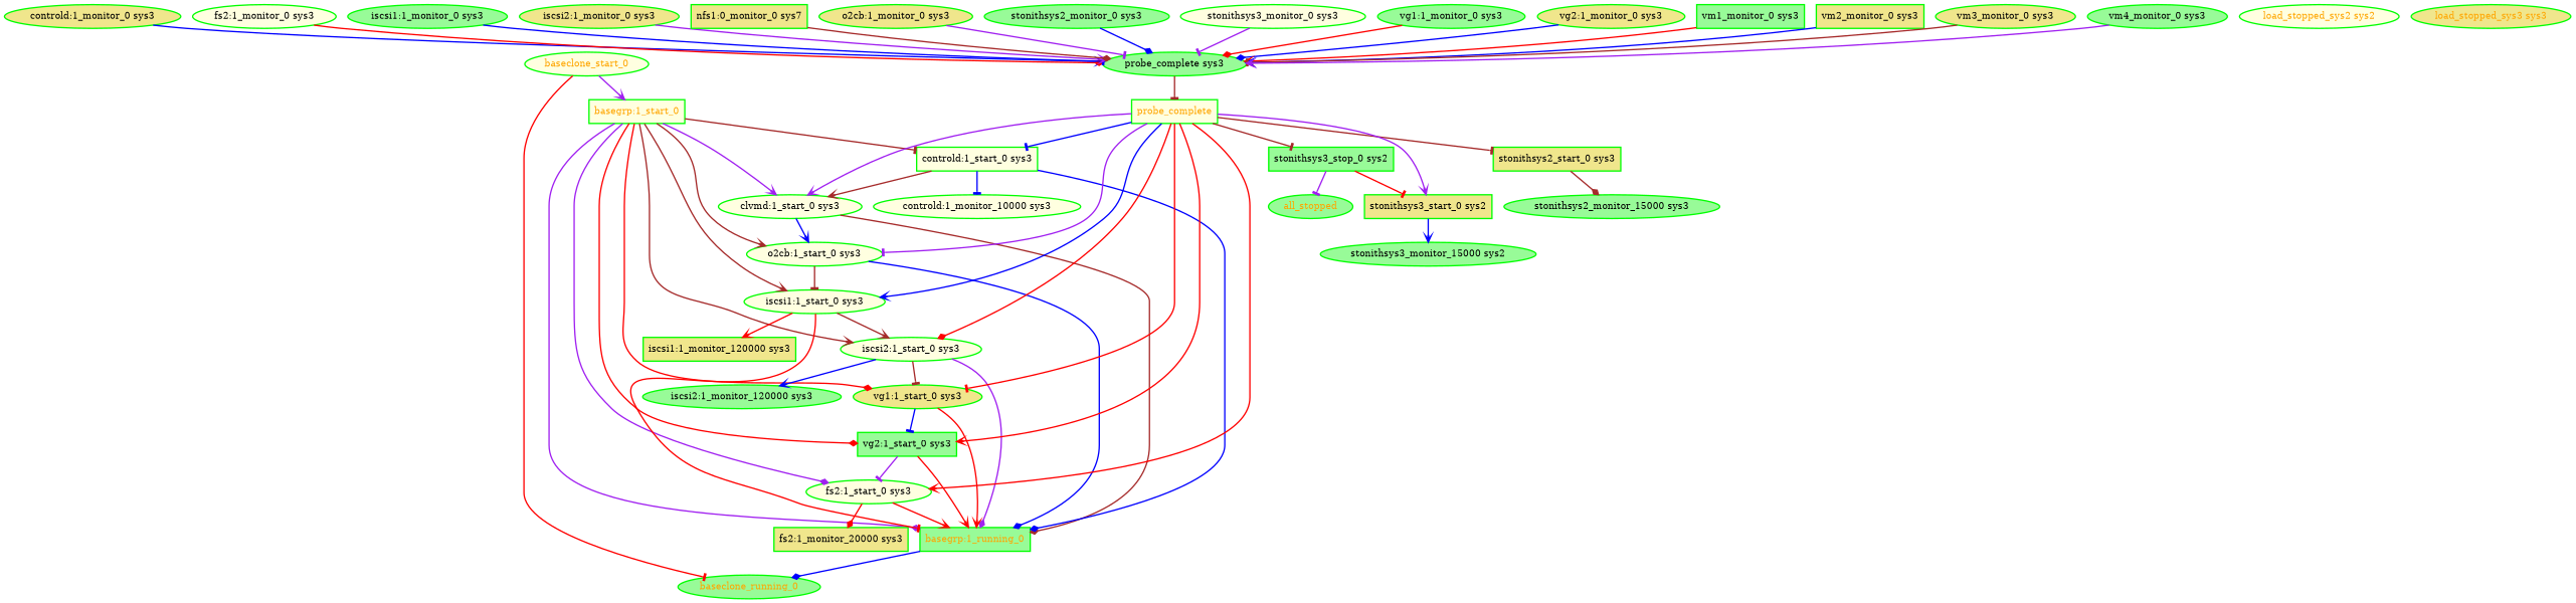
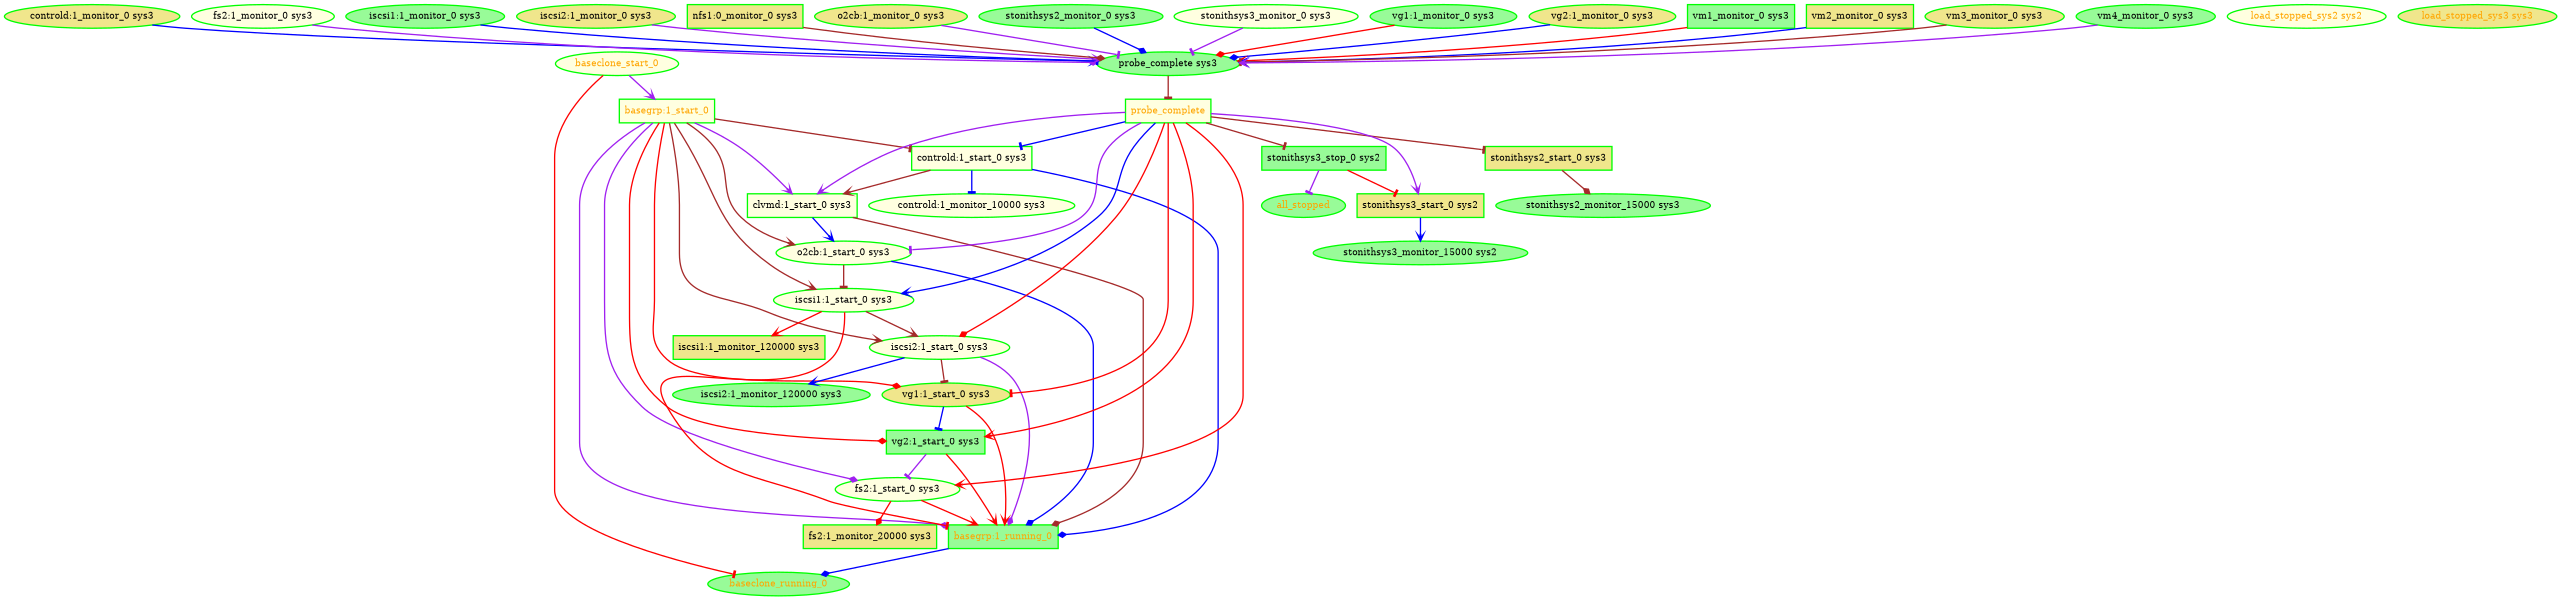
  digraph {
    node [color=green fillcolor=palegreen fontcolor=black shape=ellipse style="bold,filled"]
    edge [arrowhead=vee color=red style=bold]
    all_stopped [fontcolor=orange]
    baseclone_running_0 [fontcolor=orange]
    baseclone_start_0 [fillcolor=lightyellow fontcolor=orange]
    "basegrp:1_start_0" [fillcolor=lightyellow fontcolor=orange shape=box]
    "basegrp:1_running_0" [fontcolor=orange shape=box]
-   "clvmd:1_start_0 sys3" [fillcolor=lightyellow]
+   "clvmd:1_start_0 sys3" [fillcolor=lightyellow shape=box]
    "controld:1_start_0 sys3" [fillcolor=lightyellow shape=box]
    "fs2:1_start_0 sys3" [fillcolor=lightyellow]
    "iscsi1:1_start_0 sys3" [fillcolor=lightyellow]
    "iscsi2:1_start_0 sys3" [fillcolor=lightyellow]
    "o2cb:1_start_0 sys3" [fillcolor=lightyellow]
    "vg1:1_start_0 sys3" [fillcolor=khaki]
    "vg2:1_start_0 sys3" [shape=box]
    "controld:1_monitor_10000 sys3" [fillcolor=lightyellow]
    "fs2:1_monitor_20000 sys3" [fillcolor=khaki shape=box]
    "iscsi1:1_monitor_120000 sys3" [fillcolor=khaki shape=box]
    "iscsi2:1_monitor_120000 sys3"
    probe_complete [fillcolor=lightyellow fontcolor=orange shape=box]
    "probe_complete sys3"
    "stonithsys2_start_0 sys3" [fillcolor=khaki shape=box]
    "stonithsys3_start_0 sys2" [fillcolor=khaki shape=box]
    "stonithsys3_stop_0 sys2" [shape=box]
    "controld:1_monitor_0 sys3" [fillcolor=khaki]
    "fs2:1_monitor_0 sys3" [fillcolor=lightyellow]
    "iscsi1:1_monitor_0 sys3"
    "iscsi2:1_monitor_0 sys3" [fillcolor=khaki]
    "load_stopped_sys2 sys2" [fillcolor=lightyellow fontcolor=orange]
    "load_stopped_sys3 sys3" [fillcolor=khaki fontcolor=orange]
-   "nfs1:0_monitor_0 sys3" [fillcolor=khaki shape=box label="nfs1:0_monitor_0 sys7"]
+   "nfs1:0_monitor_0 sys3" [fillcolor=khaki shape=box]
    "o2cb:1_monitor_0 sys3" [fillcolor=khaki]
    "stonithsys2_monitor_15000 sys3"
    "stonithsys3_monitor_15000 sys2"
    "stonithsys2_monitor_0 sys3"
    "stonithsys3_monitor_0 sys3" [fillcolor=lightyellow]
    "vg1:1_monitor_0 sys3"
    "vg2:1_monitor_0 sys3" [fillcolor=khaki]
    "vm1_monitor_0 sys3" [shape=box]
    "vm2_monitor_0 sys3" [fillcolor=khaki shape=box]
    "vm3_monitor_0 sys3" [fillcolor=khaki]
    "vm4_monitor_0 sys3"
    baseclone_start_0 -> baseclone_running_0 [arrowhead=tee]
    baseclone_start_0 -> "basegrp:1_start_0" [color=purple]
    "basegrp:1_start_0" -> "basegrp:1_running_0" [arrowhead=diamond color=purple]
    "basegrp:1_start_0" -> "clvmd:1_start_0 sys3" [color=purple]
    "basegrp:1_start_0" -> "controld:1_start_0 sys3" [arrowhead=tee color=brown]
    "basegrp:1_start_0" -> "fs2:1_start_0 sys3" [arrowhead=diamond color=purple]
    "basegrp:1_start_0" -> "iscsi1:1_start_0 sys3" [color=brown]
    "basegrp:1_start_0" -> "iscsi2:1_start_0 sys3" [color=brown]
    "basegrp:1_start_0" -> "o2cb:1_start_0 sys3" [color=brown]
    "basegrp:1_start_0" -> "vg1:1_start_0 sys3" [arrowhead=diamond]
    "basegrp:1_start_0" -> "vg2:1_start_0 sys3" [arrowhead=diamond]
    "basegrp:1_running_0" -> baseclone_running_0 [arrowhead=diamond color=blue]
    "clvmd:1_start_0 sys3" -> "basegrp:1_running_0" [arrowhead=diamond color=brown]
    "clvmd:1_start_0 sys3" -> "o2cb:1_start_0 sys3" [color=blue]
    "controld:1_start_0 sys3" -> "basegrp:1_running_0" [arrowhead=diamond color=blue]
    "controld:1_start_0 sys3" -> "clvmd:1_start_0 sys3" [color=brown]
    "controld:1_start_0 sys3" -> "controld:1_monitor_10000 sys3" [arrowhead=tee color=blue]
    "fs2:1_start_0 sys3" -> "basegrp:1_running_0"
    "fs2:1_start_0 sys3" -> "fs2:1_monitor_20000 sys3" [arrowhead=diamond]
    "iscsi1:1_start_0 sys3" -> "basegrp:1_running_0" [arrowhead=tee]
    "iscsi1:1_start_0 sys3" -> "iscsi2:1_start_0 sys3" [color=brown]
    "iscsi1:1_start_0 sys3" -> "iscsi1:1_monitor_120000 sys3"
    "iscsi2:1_start_0 sys3" -> "basegrp:1_running_0" [arrowhead=diamond color=purple]
    "iscsi2:1_start_0 sys3" -> "vg1:1_start_0 sys3" [arrowhead=tee color=brown]
    "iscsi2:1_start_0 sys3" -> "iscsi2:1_monitor_120000 sys3" [color=blue]
    "o2cb:1_start_0 sys3" -> "basegrp:1_running_0" [arrowhead=diamond color=blue]
    "o2cb:1_start_0 sys3" -> "iscsi1:1_start_0 sys3" [arrowhead=tee color=brown]
    "vg1:1_start_0 sys3" -> "basegrp:1_running_0"
    "vg1:1_start_0 sys3" -> "vg2:1_start_0 sys3" [arrowhead=tee color=blue]
    "vg2:1_start_0 sys3" -> "basegrp:1_running_0"
    "vg2:1_start_0 sys3" -> "fs2:1_start_0 sys3" [arrowhead=tee color=purple]
    probe_complete -> "clvmd:1_start_0 sys3" [color=purple]
    probe_complete -> "controld:1_start_0 sys3" [arrowhead=tee color=blue]
    probe_complete -> "fs2:1_start_0 sys3"
    probe_complete -> "iscsi1:1_start_0 sys3" [color=blue]
    probe_complete -> "iscsi2:1_start_0 sys3" [arrowhead=diamond]
    probe_complete -> "o2cb:1_start_0 sys3" [arrowhead=tee color=purple]
    probe_complete -> "vg1:1_start_0 sys3" [arrowhead=tee]
    probe_complete -> "vg2:1_start_0 sys3"
    probe_complete -> "stonithsys2_start_0 sys3" [arrowhead=tee color=brown]
    probe_complete -> "stonithsys3_start_0 sys2" [color=purple]
    probe_complete -> "stonithsys3_stop_0 sys2" [arrowhead=tee color=brown]
    "probe_complete sys3" -> probe_complete [arrowhead=tee color=brown]
    "stonithsys2_start_0 sys3" -> "stonithsys2_monitor_15000 sys3" [arrowhead=diamond color=brown]
    "stonithsys3_start_0 sys2" -> "stonithsys3_monitor_15000 sys2" [color=blue]
    "stonithsys3_stop_0 sys2" -> all_stopped [arrowhead=tee color=purple]
    "stonithsys3_stop_0 sys2" -> "stonithsys3_start_0 sys2" [arrowhead=tee]
    "controld:1_monitor_0 sys3" -> "probe_complete sys3" [color=blue]
-   "fs2:1_monitor_0 sys3" -> "probe_complete sys3" [arrowhead=diamond]
+   "fs2:1_monitor_0 sys3" -> "probe_complete sys3" [arrowhead=diamond color=purple]
    "iscsi1:1_monitor_0 sys3" -> "probe_complete sys3" [arrowhead=tee color=blue]
    "iscsi2:1_monitor_0 sys3" -> "probe_complete sys3" [color=purple]
    "nfs1:0_monitor_0 sys3" -> "probe_complete sys3" [arrowhead=diamond color=brown]
    "o2cb:1_monitor_0 sys3" -> "probe_complete sys3" [arrowhead=tee color=purple]
    "stonithsys2_monitor_0 sys3" -> "probe_complete sys3" [arrowhead=diamond color=blue]
    "stonithsys3_monitor_0 sys3" -> "probe_complete sys3" [arrowhead=tee color=purple]
    "vg1:1_monitor_0 sys3" -> "probe_complete sys3" [arrowhead=diamond]
    "vg2:1_monitor_0 sys3" -> "probe_complete sys3" [arrowhead=diamond color=blue]
    "vm1_monitor_0 sys3" -> "probe_complete sys3"
    "vm2_monitor_0 sys3" -> "probe_complete sys3" [color=blue]
    "vm3_monitor_0 sys3" -> "probe_complete sys3" [arrowhead=tee color=brown]
    "vm4_monitor_0 sys3" -> "probe_complete sys3" [color=purple]
  }
